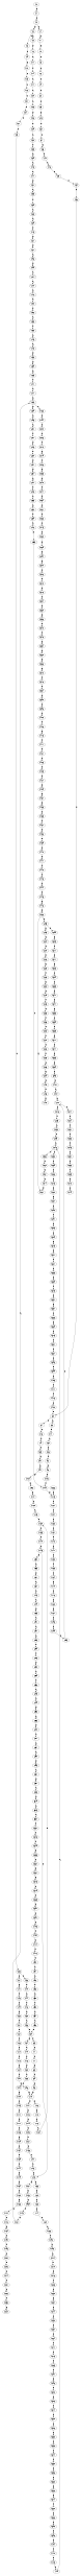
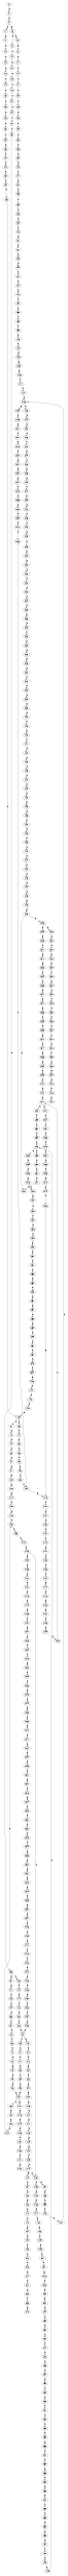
  strict digraph {
    S0
    S1
    S2
    S3
    S4
    S5
    S6
    S7
    S8
    S9
    S10
    S11
    S12
    S13
    S14
    S15
    S16
    S17
    S18
    S19
    S20
    S21
    S22
    S23
    S24
    S25
    S26
    S27
    S28
    S29
    S30
    S31
    S32
    S33
    S34
    S35
    S36
    S37
    S38
    S39
    S40
    S41
    S42
    S43
    S44
    S45
    S46
    S47
    S48
    S49
    S50
    S51
    S52
    S53
    S54
    S55
    S56
    S57
    S58
    S59
    S60
    S61
    S62
    S63
    S64
    S65
    S66
    S67
    S68
    S69
    S70
    S71
    S72
    S73
    S74
    S75
    S76
    S77
    S78
    S79
    S80
    S81
    S82
    S83
    S84
    S85
    S86
    S87
    S88
    S89
    S90
    S91
    S92
    S93
    S94
    S95
    S96
    S97
    S98
    S99
    S100
    S101
    S102
    S103
    S104
    S105
    S106
    S107
    S108
    S109
    S110
    S111
    S112
    S113
    S114
    S115
    S116
    S117
    S118
    S119
    S120
    S121
    S122
    S123
    S124
    S125
    S126
    S127
    n129 [label=S928]
    S129
    S130
    S131
    S132
    S133
    S134
    S135
    S136
    S137
    S138
    S139
    S140
    S141
    S142
    S143
    S144
    S145
    S146
    S147
    S148
    S149
    S150
    S151
    S152
    S153
    S154
    S155
    S156
    S157
    S158
    S159
    S160
    S161
    S162
    S163
    S164
    S165
    S166
    S167
    S168
    n170 [label=S969]
    S170
    S171
    S172
    S173
    S174
    S175
    S176
    S177
    S178
    S179
    S180
    S181
    S182
    S183
    S184
    S185
    S186
    S187
    S188
    S189
    S190
    S191
    S192
    S193
    S194
    S195
    S196
    S197
    S198
    S199
    S200
    S201
    S202
    S203
    S204
    S205
    S206
    S207
    S208
    S209
    S210
    S211
    S212
    S213
    S214
    S215
    S216
    S217
    S218
    S219
    S220
    S221
    S222
    S223
    S224
    S225
    S226
    S227
    S228
    S229
    S230
    S231
    S232
    S233
    S234
    S235
    S236
    S237
    S238
    S239
    S240
    S241
    S242
    S243
    S244
    S245
    S246
    S247
    S248
    S249
    S250
    S251
    S252
    S253
    S254
    S255
    S256
    S257
    S258
    S259
    S260
    S261
    S262
    S263
    S264
    S265
    S266
    S267
    S268
    S269
    S270
    S271
    S272
    S273
    S274
    S275
    S276
    S277
    S278
    S279
    S280
    S281
    S282
    S283
    S284
    S285
    S286
    S287
    S289
    S290
    S291
    S292
    S288
    S293
    S294
    S295
    S296
    S297
    S298
    S299
    S300
    S301
    S302
    S303
    S304
    S305
    S306
    S307
    S308
    S309
    S310
    S311
    S312
    S313
    S314
    S315
    S316
    S317
    S318
    S319
    S320
    S321
    S322
    S323
    S324
    S325
    S326
    S327
    S328
    S329
    S330
    S331
    S332
    S333
    S334
    S335
    S336
    S337
    S338
    S339
    S340
    S341
    S342
    S343
    S344
    S345
    S346
    S347
    S348
    S349
    S350
    S351
    S352
    S353
    S354
    S355
    S356
    S357
    S358
    S359
    S360
    S361
    S362
    S363
    S364
    S365
    S366
    S367
    S368
    S369
    S370
    S371
    S372
    S373
    S374
    S375
    S376
    S377
    S378
    S379
    S380
    S381
    S382
    S383
    S384
    S385
    S386
    S387
    S388
    S389
    S390
    S391
    S392
    S393
    S394
    S395
    S396
    S397
    S398
    S399
    S400
    S401
    S402
    S403
    S404
    S405
    S406
    S407
    S408
    S409
    S410
    S411
    S412
    S413
    S414
    S415
    S416
    S417
    S418
    S419
    S420
    S421
    S422
    S423
    S424
    S425
    S426
    S427
    S428
    S429
    S430
    S431
    S432
    S433
    S434
    S435
    S436
    S437
    S438
    S439
    S440
    S441
    S442
    S443
    S444
    S445
    S446
    S0 -> S1 [label=C]
    S1 -> S2 [label=C]
    S2 -> S3 [label=A]
    S2 -> S4 [label=G]
    S3 -> S5 [label=G]
    S3 -> S6 [label=C]
    S4 -> S7 [label=G]
    S5 -> S8 [label=A]
    S6 -> S9 [label=C]
    S7 -> S10 [label=A]
    S8 -> S11 [label=C]
    S9 -> S12 [label=A]
    S10 -> S13 [label=C]
    S11 -> S14 [label=T]
    S12 -> S15 [label=C]
    S13 -> S16 [label=G]
    S14 -> S17 [label=C]
    S15 -> S18 [label=C]
    S16 -> S19 [label=C]
    S17 -> S20 [label=C]
    S18 -> S21 [label=C]
    S19 -> S22 [label=C]
    S20 -> S23 [label=C]
    S21 -> S24 [label=C]
    S22 -> S25 [label=C]
    S23 -> S26 [label=A]
    S24 -> S27 [label=T]
    S25 -> S28 [label=A]
    S26 -> S29 [label=T]
    S27 -> S30 [label=T]
    S28 -> S31 [label=T]
    S29 -> S32 [label=C]
    S30 -> S33 [label=C]
    S31 -> S34 [label=C]
    S32 -> S35 [label=T]
    S33 -> S36 [label=C]
    S33 -> S37 [label=G]
    S34 -> S38 [label=G]
    S35 -> S39 [label=G]
    S36 -> S40 [label=T]
    S37 -> S41 [label=A]
    S38 -> S42 [label=T]
    S39 -> S43 [label=C]
    S40 -> S44 [label=G]
    S41 -> S45 [label=T]
    S42 -> S46 [label=C]
    S43 -> S47 [label=C]
    S44 -> S48 [label=T]
    S45 -> S49 [label=C]
    S46 -> S50 [label=C]
    S47 -> S51 [label=A]
    S48 -> S52 [label=C]
    S49 -> S53 [label=G]
    S50 -> S54 [label=T]
    S51 -> S55 [label=G]
    S52 -> S56 [label=C]
    S53 -> S57 [label=T]
    S54 -> S58 [label=C]
    S55 -> S59 [label=T]
    S56 -> S60 [label=T]
    S57 -> S61 [label=T]
    S58 -> S62 [label=T]
    S59 -> S63 [label=C]
    S60 -> S64 [label=A]
    S60 -> S65 [label=T]
    S61 -> S66 [label=T]
    S62 -> S67 [label=T]
    S62 -> S68 [label=G]
    S63 -> S69 [label=G]
    S64 -> S70 [label=C]
    S65 -> S71 [label=G]
    S66 -> S72 [label=G]
    S67 -> S73 [label=C]
    S68 -> S74 [label=T]
    S69 -> S75 [label=T]
    S70 -> S76 [label=T]
    S71 -> S77 [label=T]
    S72 -> S78 [label=T]
    S73 -> S79 [label=T]
    S74 -> S80 [label=C]
    S75 -> S81 [label=A]
    S76 -> S82 [label=A]
    S77 -> S83 [label=A]
    S78 -> S84 [label=A]
    S79 -> S85 [label=C]
    S80 -> S86 [label=G]
    S81 -> S87 [label=A]
    S82 -> S88 [label=C]
    S83 -> S89 [label=G]
    S84 -> S90 [label=G]
    S85 -> S91 [label=G]
    S86 -> S92 [label=T]
    S87 -> S93 [label=G]
    S88 -> S94 [label=C]
    S89 -> S95 [label=G]
    S90 -> S96 [label=G]
    S91 -> S97 [label=G]
    S92 -> S98 [label=G]
    S93 -> S99 [label=A]
    S94 -> S100 [label=A]
    S95 -> S101 [label=A]
    S96 -> S101 [label=A]
    S97 -> S102 [label=A]
    S98 -> S103 [label=G]
    S99 -> S104 [label=C]
    S100 -> S105 [label=G]
    S101 -> S106 [label=G]
    S101 -> S107 [label=A]
    S102 -> S108 [label=G]
    S103 -> S109 [label=T]
    S104 -> S110 [label=G]
    S105 -> S111 [label=G]
    S106 -> S112 [label=A]
    S107 -> S113 [label=A]
    S108 -> S114 [label=A]
    S109 -> S115 [label=A]
    S110 -> S116 [label=G]
    S111 -> S117 [label=A]
    S112 -> S118 [label=G]
    S113 -> S119 [label=G]
    S114 -> S120 [label=G]
    S115 -> S121 [label=C]
    S116 -> S122 [label=C]
    S117 -> S123 [label=G]
    S118 -> S124 [label=G]
    S119 -> S125 [label=G]
    S120 -> S126 [label=G]
    S121 -> S127 [label=C]
    S122 -> n129 [label=T]
    S123 -> S129 [label=A]
    S124 -> S130 [label=T]
    S125 -> S131 [label=T]
    S126 -> S130 [label=T]
    S127 -> S132 [label=G]
    n129 -> S133 [label=C]
    S129 -> S134 [label=G]
    S130 -> S135 [label=C]
    S131 -> S136 [label=C]
    S132 -> S137 [label=G]
    S133 -> S138 [label=T]
    S134 -> S139 [label=T]
    S135 -> S140 [label=C]
    S136 -> S141 [label=C]
    S137 -> S142 [label=T]
    S138 -> S143 [label=C]
    S139 -> S144 [label=C]
    S140 -> S145 [label=C]
    S141 -> S146 [label=C]
    S142 -> S147 [label=G]
    S143 -> S148 [label=G]
    S144 -> S149 [label=A]
    S145 -> S150 [label=A]
    S145 -> S151 [label=G]
    S146 -> S151 [label=G]
    S147 -> S152 [label=G]
    S148 -> S153 [label=A]
    S149 -> S154 [label=G]
    S150 -> S155 [label=G]
    S151 -> S156 [label=G]
    S151 -> S157 [label=A]
    S152 -> S158 [label=T]
    S153 -> S159 [label=A]
    S154 -> S160 [label=G]
    S155 -> S161 [label=A]
    S156 -> S162 [label=A]
    S157 -> S163 [label=A]
    S158 -> S164 [label=T]
    S159 -> S165 [label=G]
    S160 -> S166 [label=A]
    S161 -> S167 [label=G]
    S162 -> S168 [label=G]
    S163 -> n170 [label=G]
    S164 -> S170 [label=A]
    S165 -> S171 [label=T]
    S166 -> S172 [label=C]
    S167 -> S173 [label=C]
    S168 -> S174 [label=G]
    n170 -> S175 [label=T]
    S170 -> S176 [label=G]
    S171 -> S177 [label=C]
    S172 -> S178 [label=C]
    S173 -> S179 [label=C]
    S174 -> S180 [label=C]
    S175 -> S181 [label=C]
    S176 -> S182 [label=A]
    S177 -> S183 [label=G]
    S178 -> S184 [label=A]
    S179 -> S185 [label=A]
    S180 -> S186 [label=G]
    S181 -> S183 [label=G]
    S182 -> S187 [label=A]
    S183 -> S188 [label=C]
    S183 -> S189 [label=A]
    S184 -> S190 [label=G]
    S185 -> S191 [label=C]
    S186 -> S192 [label=T]
    S187 -> S193 [label=G]
    S188 -> S194 [label=G]
    S189 -> S195 [label=G]
    S190 -> S196 [label=T]
    S191 -> S197 [label=G]
    S192 -> S198 [label=G]
    S193 -> S199 [label=G]
    S194 -> S200 [label=G]
    S195 -> S201 [label=G]
    S196 -> S202 [label=C]
    S197 -> S203 [label=G]
    S198 -> S204 [label=G]
    S199 -> S205 [label=G]
    S200 -> S206 [label=C]
    S201 -> S207 [label=T]
    S202 -> S208 [label=T]
    S203 -> S209 [label=T]
    S204 -> S210 [label=T]
    S205 -> S211 [label=G]
    S206 -> S212 [label=T]
    S207 -> S213 [label=A]
    S208 -> S214 [label=C]
    S209 -> S215 [label=T]
    S210 -> S216 [label=A]
    S211 -> S217 [label=T]
    S211 -> S218 [label=G]
    S212 -> S219 [label=A]
    S213 -> S220 [label=T]
    S214 -> S221 [label=T]
    S215 -> S222 [label=A]
    S216 -> S223 [label=T]
    S217 -> S224 [label=C]
    S218 -> S225 [label=T]
    S219 -> S226 [label=T]
    S220 -> S227 [label=A]
    S221 -> S228 [label=G]
    S222 -> S229 [label=C]
    S223 -> S230 [label=G]
    S224 -> S231 [label=T]
    S225 -> S232 [label=C]
    S226 -> S233 [label=A]
    S227 -> S234 [label=A]
    S228 -> S235 [label=T]
    S229 -> S236 [label=T]
    S230 -> S237 [label=A]
    S231 -> S238 [label=C]
    S232 -> S239 [label=C]
    S233 -> S240 [label=G]
    S234 -> S241 [label=G]
    S235 -> S242 [label=A]
    S236 -> S243 [label=G]
    S237 -> S244 [label=G]
    S238 -> S245 [label=T]
    S239 -> S246 [label=G]
    S240 -> S247 [label=T]
    S241 -> S248 [label=T]
    S243 -> S249 [label=C]
    S244 -> S250 [label=C]
    S245 -> S251 [label=C]
    S246 -> S252 [label=C]
    S246 -> S253 [label=T]
    S247 -> S254 [label=A]
    S248 -> S255 [label=C]
    S249 -> S256 [label=A]
    S250 -> S257 [label=G]
    S251 -> S258 [label=G]
    S252 -> S259 [label=C]
    S253 -> S260 [label=C]
    S254 -> S261 [label=G]
    S255 -> S262 [label=G]
    S256 -> S263 [label=G]
    S257 -> S264 [label=G]
    S258 -> S265 [label=T]
    S259 -> S266 [label=G]
    S260 -> S267 [label=G]
    S261 -> S268 [label=C]
    S262 -> S269 [label=T]
    S263 -> S270 [label=A]
    S264 -> S271 [label=T]
    S265 -> S272 [label=G]
    S266 -> S273 [label=G]
    S267 -> S274 [label=G]
    S268 -> S275 [label=C]
    S269 -> S276 [label=G]
    S270 -> S277 [label=C]
    S271 -> S278 [label=C]
    S272 -> S279 [label=G]
    S273 -> S280 [label=A]
    S274 -> S281 [label=A]
    S275 -> S282 [label=G]
    S276 -> S283 [label=G]
    S277 -> S284 [label=G]
    S278 -> S285 [label=G]
+   S279 -> S286 [label=T]
    S280 -> S287 [label=A]
    S282 -> S289 [label=A]
    S283 -> S109 [label=T]
    S284 -> S290 [label=G]
    S285 -> S291 [label=C]
    S286 -> S115 [label=A]
    S287 -> S292 [label=C]
    S289 -> S294 [label=A]
    S290 -> S295 [label=A]
    S291 -> S296 [label=A]
    S292 -> S297 [label=T]
    S288 -> S281 [label=A]
    S288 -> S293 [label=C]
    S293 -> S298 [label=A]
    S293 -> S299 [label=T]
    S294 -> S300 [label=A]
    S295 -> S301 [label=C]
    S296 -> S302 [label=C]
    S297 -> S303 [label=G]
    S298 -> S304 [label=G]
    S299 -> S305 [label=A]
    S300 -> S306 [label=C]
    S301 -> S307 [label=A]
    S302 -> S308 [label=G]
    S303 -> S309 [label=C]
    S304 -> S310 [label=G]
    S305 -> S311 [label=C]
    S306 -> S312 [label=C]
    S307 -> S313 [label=C]
    S308 -> S314 [label=C]
    S309 -> S315 [label=A]
    S310 -> S316 [label=A]
    S311 -> S317 [label=A]
    S312 -> S318 [label=C]
    S313 -> S319 [label=A]
    S314 -> S320 [label=G]
    S315 -> S321 [label=A]
    S316 -> S322 [label=A]
    S317 -> S323 [label=A]
    S318 -> S324 [label=C]
    S319 -> S325 [label=C]
    S320 -> S326 [label=C]
    S321 -> S327 [label=C]
    S322 -> S328 [label=T]
    S323 -> S329 [label=C]
    S324 -> S330 [label=G]
    S325 -> S331 [label=C]
    S326 -> S332 [label=G]
    S327 -> S333 [label=C]
    S328 -> S334 [label=A]
    S329 -> S335 [label=G]
    S330 -> S336 [label=A]
    S331 -> S337 [label=T]
    S332 -> S338 [label=G]
    S333 -> S339 [label=A]
    S334 -> S340 [label=G]
    S335 -> S341 [label=A]
    S336 -> S342 [label=C]
    S337 -> S343 [label=C]
    S338 -> S344 [label=C]
    S339 -> S345 [label=T]
    S340 -> S346 [label=T]
    S341 -> S347 [label=A]
    S342 -> S348 [label=T]
    S343 -> S349 [label=T]
    S344 -> S350 [label=T]
    S345 -> S351 [label=A]
    S346 -> S352 [label=C]
    S347 -> S353 [label=A]
    S348 -> S354 [label=A]
    S349 -> S355 [label=A]
    S350 -> S356 [label=G]
    S351 -> S357 [label=A]
    S352 -> S358 [label=T]
    S353 -> S359 [label=C]
    S354 -> S360 [label=G]
    S355 -> S361 [label=G]
    S356 -> S362 [label=G]
    S357 -> S363 [label=C]
    S358 -> S364 [label=C]
    S359 -> S365 [label=C]
    S360 -> S366 [label=A]
    S361 -> S367 [label=A]
    S362 -> S368 [label=A]
    S363 -> S369 [label=A]
    S364 -> S370 [label=T]
    S365 -> S371 [label=A]
    S366 -> S372 [label=A]
    S367 -> S373 [label=A]
    S368 -> S374 [label=A]
    S369 -> S375 [label=G]
    S370 -> S376 [label=C]
    S371 -> S377 [label=G]
    S372 -> S378 [label=T]
    S373 -> S379 [label=C]
    S374 -> S380 [label=T]
    S375 -> S381 [label=C]
    S376 -> S382 [label=T]
    S377 -> S383 [label=A]
    S378 -> S384 [label=C]
    S379 -> S385 [label=G]
    S380 -> S386 [label=G]
    S381 -> S387 [label=C]
    S382 -> S388 [label=G]
    S383 -> S389 [label=A]
    S384 -> S390 [label=G]
    S385 -> S391 [label=A]
    S386 -> S392 [label=G]
    S387 -> S393 [label=G]
    S388 -> S394 [label=A]
    S389 -> S395 [label=G]
    S390 -> S396 [label=G]
    S391 -> S397 [label=G]
    S392 -> S398 [label=G]
    S393 -> S399 [label=T]
    S394 -> S400 [label=G]
    S395 -> S401 [label=G]
    S396 -> S402 [label=G]
    S397 -> S403 [label=G]
    S398 -> S404 [label=G]
    S399 -> S405 [label=C]
    S400 -> S406 [label=T]
    S401 -> S407 [label=G]
    S402 -> S408 [label=T]
    S403 -> S409 [label=T]
    S404 -> S410 [label=T]
    S405 -> S411 [label=C]
    S406 -> S412 [label=A]
    S407 -> S211 [label=G]
    S408 -> S413 [label=A]
    S409 -> S414 [label=G]
    S410 -> S415 [label=C]
    S411 -> S416 [label=T]
    S413 -> S417 [label=T]
    S414 -> S418 [label=T]
    S415 -> S419 [label=C]
    S416 -> S420 [label=C]
    S417 -> S421 [label=C]
    S418 -> S422 [label=C]
    S419 -> S246 [label=G]
    S420 -> S62 [label=T]
    S421 -> S423 [label=C]
    S422 -> S424 [label=C]
    S423 -> S425 [label=C]
    S424 -> S426 [label=C]
    S425 -> S427 [label=G]
    S426 -> S428 [label=T]
    S427 -> S429 [label=A]
    S428 -> S430 [label=G]
    S429 -> S431 [label=A]
    S430 -> S432 [label=T]
    S431 -> S433 [label=A]
    S432 -> S434 [label=C]
    S433 -> S435 [label=G]
    S434 -> S436 [label=C]
    S435 -> S437 [label=T]
    S436 -> S60 [label=T]
    S437 -> S438 [label=G]
    S438 -> S439 [label=T]
    S439 -> S440 [label=C]
    S440 -> S441 [label=G]
    S441 -> S442 [label=T]
    S442 -> S443 [label=C]
    S443 -> S444 [label=G]
    S444 -> S445 [label=G]
    S445 -> S446 [label=A]
    S446 -> S288 [label=A]
  }
